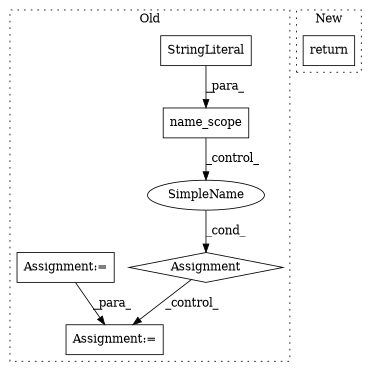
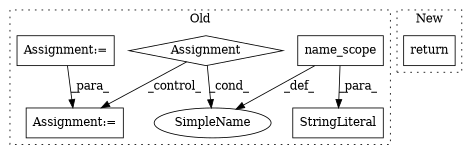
  digraph {
    node [a=7 shape=box]
    n1 [a=32 l="11,1" label=name_scope s="6791,6822"]
    n2 [a=104 l="10,2" label=Assignment s="6770,6823" shape=diamond]
    n3 [a=45 l=15 label=StringLiteral s=6807]
    n4 [l=1 label="Assignment:=" s=6860]
    n5 [a=42 label=SimpleName shape=ellipse]
    n6 [l=9 label="Assignment:=" s=6710]
    n7 [a=41 l=7 label=return s=7278]
    subgraph cluster_1 {
      label=Old
      style=dotted
      n1
      n2
      n3
      n4
      n5
      n6
    }
    subgraph cluster_2 {
      label=New
      style=dotted
      n7
    }
-   n1 -> n5 [label=_control_]
+   n1 -> n5 [label=_def_]
    n2 -> n4 [label=_control_]
-   n3 -> n1 [label=_para_]
-   n5 -> n2 [label=_cond_]
+   n1 -> n3 [label=_para_]
+   n2 -> n5 [label=_cond_]
    n6 -> n4 [label=_para_]
  }
